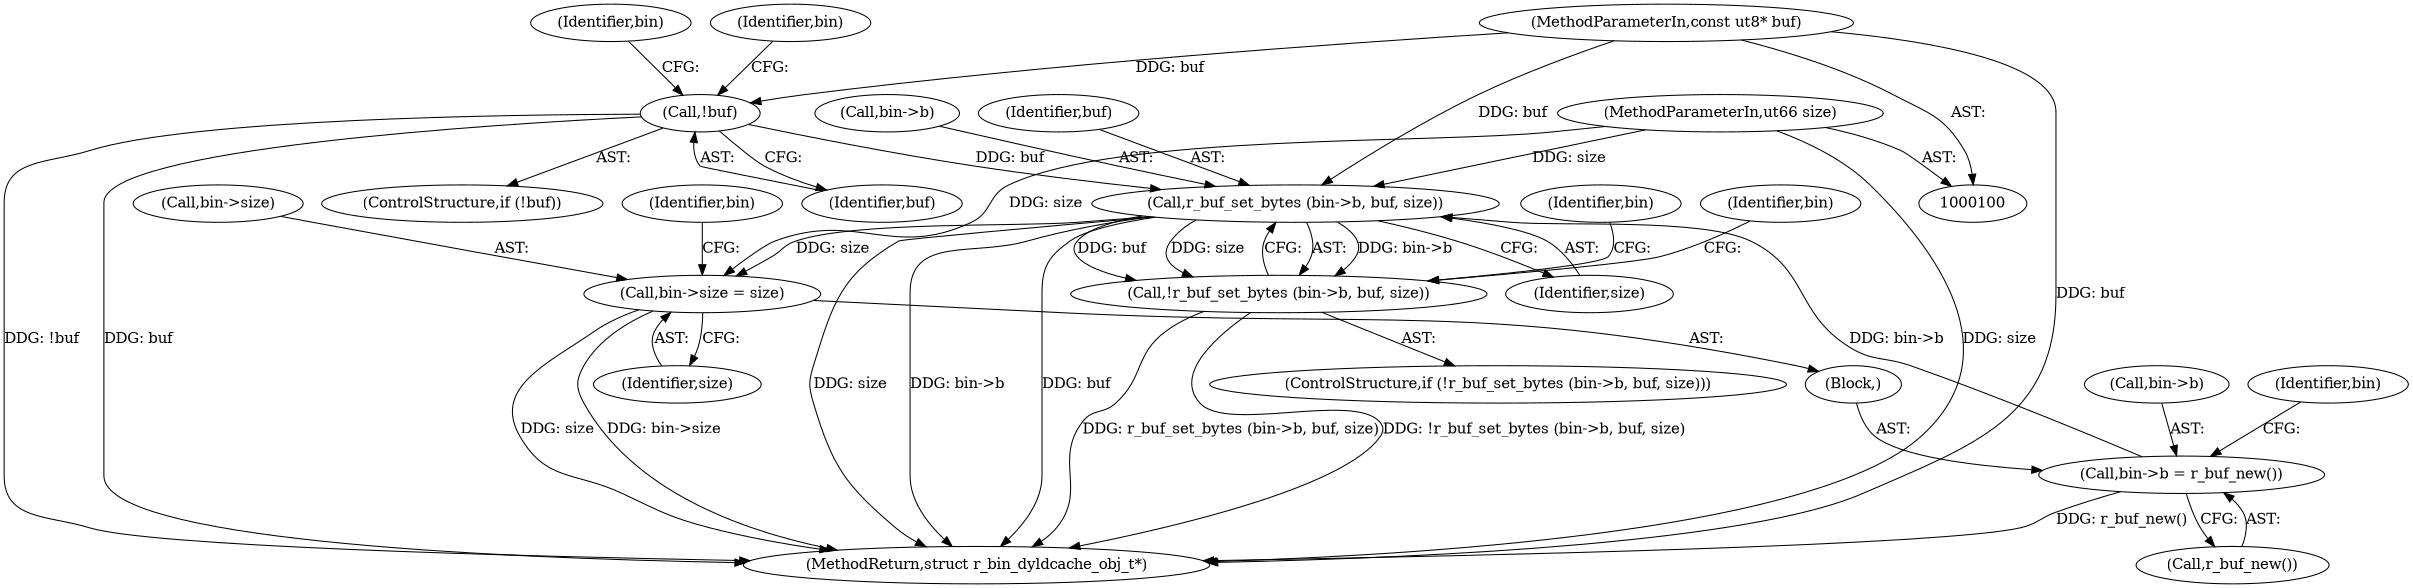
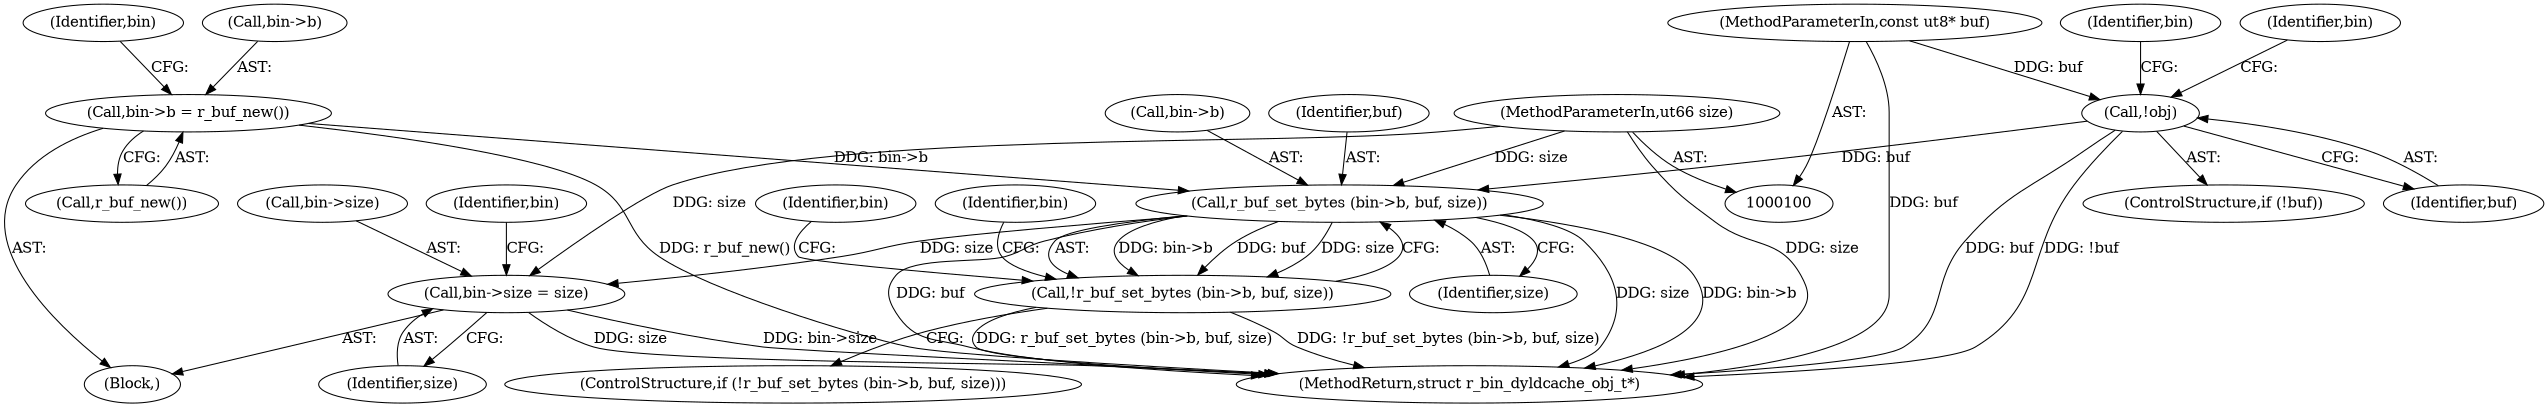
  digraph {
    n1 [label="(Call,r_buf_set_bytes (bin->b, buf, size))"]
    n2 [label="(Call,!r_buf_set_bytes (bin->b, buf, size))"]
    n3 [label="(Call,bin->size = size)"]
    n4 [label="(MethodReturn,struct r_bin_dyldcache_obj_t*)"]
    n5 [label="(Identifier,size)"]
    n6 [label="(ControlStructure,if (!r_buf_set_bytes (bin->b, buf, size)))"]
    n7 [label="(Block,)"]
    n8 [label="(Identifier,size)"]
    n9 [label="(Call,bin->b = r_buf_new())"]
    n10 [label="(Call,r_buf_new())"]
-   n11 [label="(Call,!buf)"]
+   n11 [label="(Call,!obj)"]
    n12 [label="(ControlStructure,if (!buf))"]
    n13 [label="(Identifier,buf)"]
    n14 [label="(MethodParameterIn,const ut8* buf)"]
    1000100
    n16 [label="(MethodParameterIn,ut66 size)"]
    n17 [label="(Identifier,bin)"]
    n18 [label="(Identifier,bin)"]
    n19 [label="(Call,bin->size)"]
    n20 [label="(Call,bin->b)"]
    n21 [label="(Identifier,bin)"]
    n22 [label="(Identifier,bin)"]
    n23 [label="(Identifier,buf)"]
    n24 [label="(Identifier,bin)"]
    n25 [label="(Identifier,bin)"]
    n26 [label="(Call,bin->b)"]
    n1 -> n2 [label="AST: "]
    n1 -> n2 [label="DDG: bin->b"]
    n1 -> n2 [label="DDG: buf"]
    n1 -> n2 [label="DDG: size"]
    n1 -> n3 [label="DDG: size"]
    n1 -> n4 [label="DDG: size"]
    n1 -> n4 [label="DDG: bin->b"]
    n1 -> n4 [label="DDG: buf"]
    n1 -> n5 [label="CFG: "]
    n2 -> n1 [label="CFG: "]
    n2 -> n4 [label="DDG: r_buf_set_bytes (bin->b, buf, size)"]
    n2 -> n4 [label="DDG: !r_buf_set_bytes (bin->b, buf, size)"]
-   n2 -> n6 [label="AST: "]
+   n2 -> n6 [label="CFG: "]
    n3 -> n4 [label="DDG: bin->size"]
    n3 -> n4 [label="DDG: size"]
    n3 -> n7 [label="AST: "]
    n3 -> n8 [label="CFG: "]
    n5 -> n1 [label="AST: "]
    n8 -> n3 [label="AST: "]
    n9 -> n1 [label="DDG: bin->b"]
    n9 -> n4 [label="DDG: r_buf_new()"]
-   n7 -> n9 [label="AST: "]
+   n9 -> n7 [label="AST: "]
    n9 -> n10 [label="CFG: "]
    n10 -> n9 [label="AST: "]
    n11 -> n1 [label="DDG: buf"]
    n11 -> n4 [label="DDG: !buf"]
    n11 -> n4 [label="DDG: buf"]
    n11 -> n12 [label="AST: "]
    n11 -> n13 [label="CFG: "]
    n13 -> n11 [label="AST: "]
-   n14 -> n1 [label="DDG: buf"]
    n14 -> n4 [label="DDG: buf"]
    n14 -> n11 [label="DDG: buf"]
    n14 -> 1000100 [label="AST: "]
    n16 -> n1 [label="DDG: size"]
    n16 -> n3 [label="DDG: size"]
    n16 -> n4 [label="DDG: size"]
    n16 -> 1000100 [label="AST: "]
    n17 -> n9 [label="CFG: "]
    n18 -> n11 [label="CFG: "]
    n19 -> n3 [label="AST: "]
    n20 -> n1 [label="AST: "]
    n21 -> n2 [label="CFG: "]
    n22 -> n3 [label="CFG: "]
    n23 -> n1 [label="AST: "]
    n24 -> n11 [label="CFG: "]
    n25 -> n2 [label="CFG: "]
    n26 -> n9 [label="AST: "]
  }
